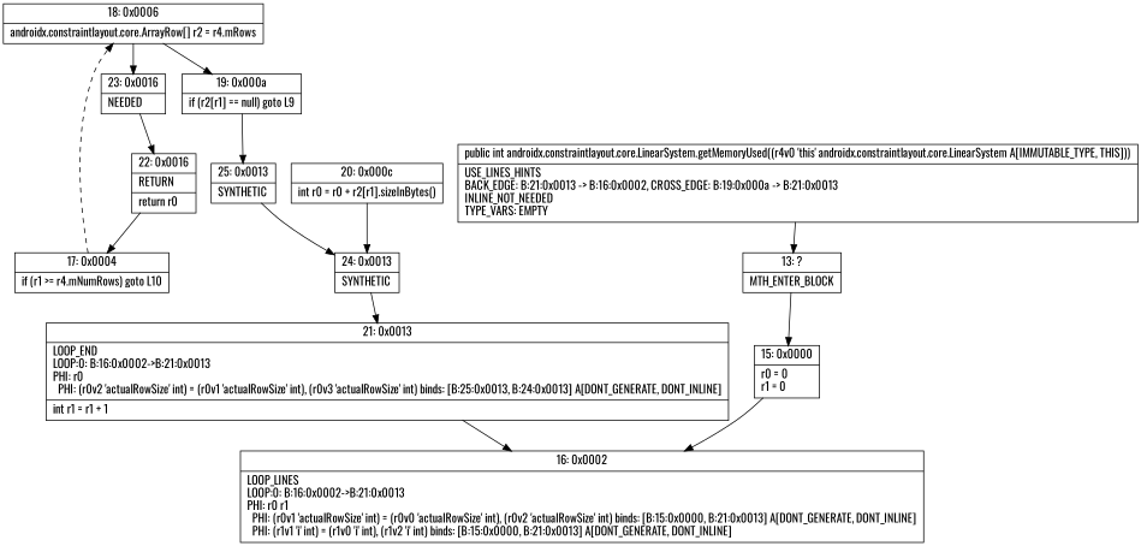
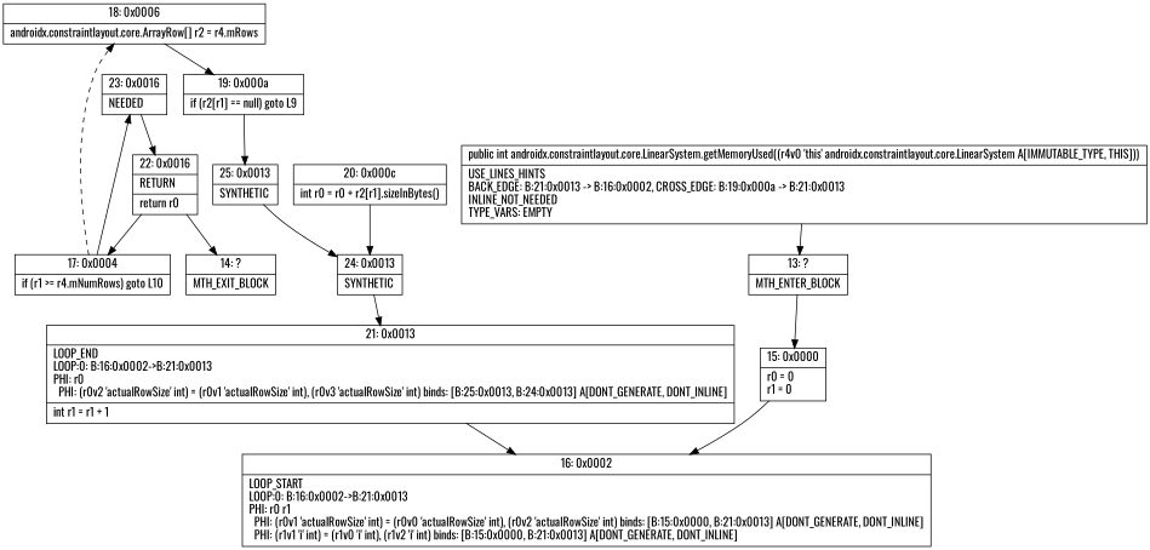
  digraph {
    fontname=Oswald
    node [fontname=Oswald shape=record]
    edge [fontname=Oswald]
    n1 [label="{13\:\ ?|MTH_ENTER_BLOCK\l}"]
    n2 [label="{15\:\ 0x0000|r0 = 0\lr1 = 0\l}"]
-   n3 [label="{16\:\ 0x0002|LOOP_LINES\lLOOP:0: B:16:0x0002\-\>B:21:0x0013\lPHI: r0 r1 \l  PHI: (r0v1 'actualRowSize' int) = (r0v0 'actualRowSize' int), (r0v2 'actualRowSize' int) binds: [B:15:0x0000, B:21:0x0013] A[DONT_GENERATE, DONT_INLINE]\l  PHI: (r1v1 'i' int) = (r1v0 'i' int), (r1v2 'i' int) binds: [B:15:0x0000, B:21:0x0013] A[DONT_GENERATE, DONT_INLINE]\l}"]
+   n3 [label="{16\:\ 0x0002|LOOP_START\lLOOP:0: B:16:0x0002\-\>B:21:0x0013\lPHI: r0 r1 \l  PHI: (r0v1 'actualRowSize' int) = (r0v0 'actualRowSize' int), (r0v2 'actualRowSize' int) binds: [B:15:0x0000, B:21:0x0013] A[DONT_GENERATE, DONT_INLINE]\l  PHI: (r1v1 'i' int) = (r1v0 'i' int), (r1v2 'i' int) binds: [B:15:0x0000, B:21:0x0013] A[DONT_GENERATE, DONT_INLINE]\l}"]
    n4 [label="{17\:\ 0x0004|if (r1 \>= r4.mNumRows) goto L10\l}"]
    n5 [label="{18\:\ 0x0006|androidx.constraintlayout.core.ArrayRow[] r2 = r4.mRows\l}"]
    n6 [label="{23\:\ 0x0016|NEEDED\l}"]
    n7 [label="{19\:\ 0x000a|if (r2[r1] == null) goto L9\l}"]
    n8 [label="{22\:\ 0x0016|RETURN\l|return r0\l}"]
    n9 [label="{25\:\ 0x0013|SYNTHETIC\l}"]
    n10 [label="{20\:\ 0x000c|int r0 = r0 + r2[r1].sizeInBytes()\l}"]
    n11 [label="{24\:\ 0x0013|SYNTHETIC\l}"]
    n12 [label="{21\:\ 0x0013|LOOP_END\lLOOP:0: B:16:0x0002\-\>B:21:0x0013\lPHI: r0 \l  PHI: (r0v2 'actualRowSize' int) = (r0v1 'actualRowSize' int), (r0v3 'actualRowSize' int) binds: [B:25:0x0013, B:24:0x0013] A[DONT_GENERATE, DONT_INLINE]\l|int r1 = r1 + 1\l}"]
+   n13 [label="{14\:\ ?|MTH_EXIT_BLOCK\l}"]
    n14 [label="{public int androidx.constraintlayout.core.LinearSystem.getMemoryUsed((r4v0 'this' androidx.constraintlayout.core.LinearSystem A[IMMUTABLE_TYPE, THIS]))  | USE_LINES_HINTS\lBACK_EDGE: B:21:0x0013 \-\> B:16:0x0002, CROSS_EDGE: B:19:0x000a \-\> B:21:0x0013\lINLINE_NOT_NEEDED\lTYPE_VARS: EMPTY\l}"]
    n1 -> n2
    n2 -> n3
    n4 -> n5 [style=dashed]
-   n5 -> n6
+   n4 -> n6
    n5 -> n7
    n6 -> n8
    n7 -> n9
    n8 -> n4
+   n8 -> n13
    n9 -> n11
    n10 -> n11
    n11 -> n12
    n12 -> n3
    n14 -> n1
  }
